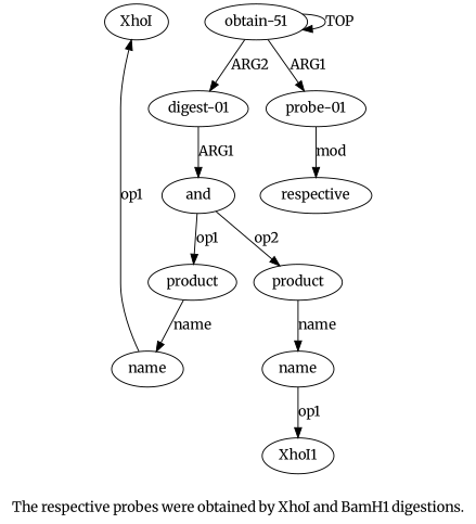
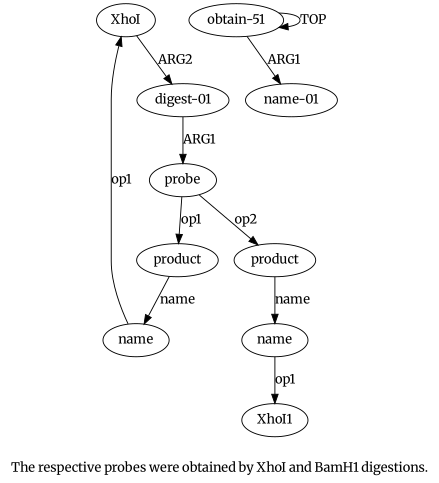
  digraph {
    fontname=Merriweather
    label="The respective probes were obtained by XhoI and BamH1 digestions."
    node [color=black fontname=Merriweather gold_ind=-1 gold_label=product test_ind=-1 test_label=product]
    edge [color=black fontname=Merriweather gold_label=op1 test_label=op1]
    n1 [gold_label=XhoI label=XhoI test_label=XhoI]
    n2 [gold_label=BamH1 label=XhoI1 test_label=BamH1]
-   n3 [gold_ind=1 gold_label="probe-01" label="probe-01" test_ind=1 test_label="probe-01"]
-   n4 [gold_ind=2 gold_label=respective label=respective test_ind=2 test_label=respective]
+   n3 [gold_ind=1 gold_label="probe-01" label="name-01" test_ind=1 test_label="probe-01"]
    n5 [gold_ind=0 gold_label="obtain-01" label="obtain-51" test_ind=0 test_label="obtain-01"]
    n6 [gold_ind=3 gold_label="digest-01" label="digest-01" test_ind=3 test_label="digest-01"]
-   n7 [gold_ind=4 gold_label=and label=and test_ind=4 test_label=and]
+   n7 [gold_ind=4 gold_label=and label=probe test_ind=4 test_label=and]
    n8 [gold_ind=5 label=product test_ind=5]
    n9 [gold_ind=7 label=product test_ind=7]
    n10 [gold_ind=6 gold_label=name label=name test_ind=6 test_label=name]
    n11 [gold_ind=8 gold_label=name label=name test_ind=8 test_label=name]
-   n3 -> n4 [gold_label=mod label=mod test_label=mod]
    n5 -> n3 [gold_label=ARG1 label=ARG1 test_label=ARG1]
    n5 -> n5 [gold_label=TOP label=TOP test_label=TOP]
-   n5 -> n6 [gold_label=ARG2 label=ARG2 test_label=ARG2]
+   n1 -> n6 [gold_label=ARG2 label=ARG2 test_label=ARG2]
    n6 -> n7 [gold_label=ARG1 label=ARG1 test_label=ARG1]
    n7 -> n8 [label=op1]
    n7 -> n9 [gold_label=op2 label=op2 test_label=op2]
    n8 -> n10 [gold_label=name label=name test_label=name]
    n9 -> n11 [gold_label=name label=name test_label=name]
    n10 -> n1 [label=op1]
    n11 -> n2 [label=op1]
  }
